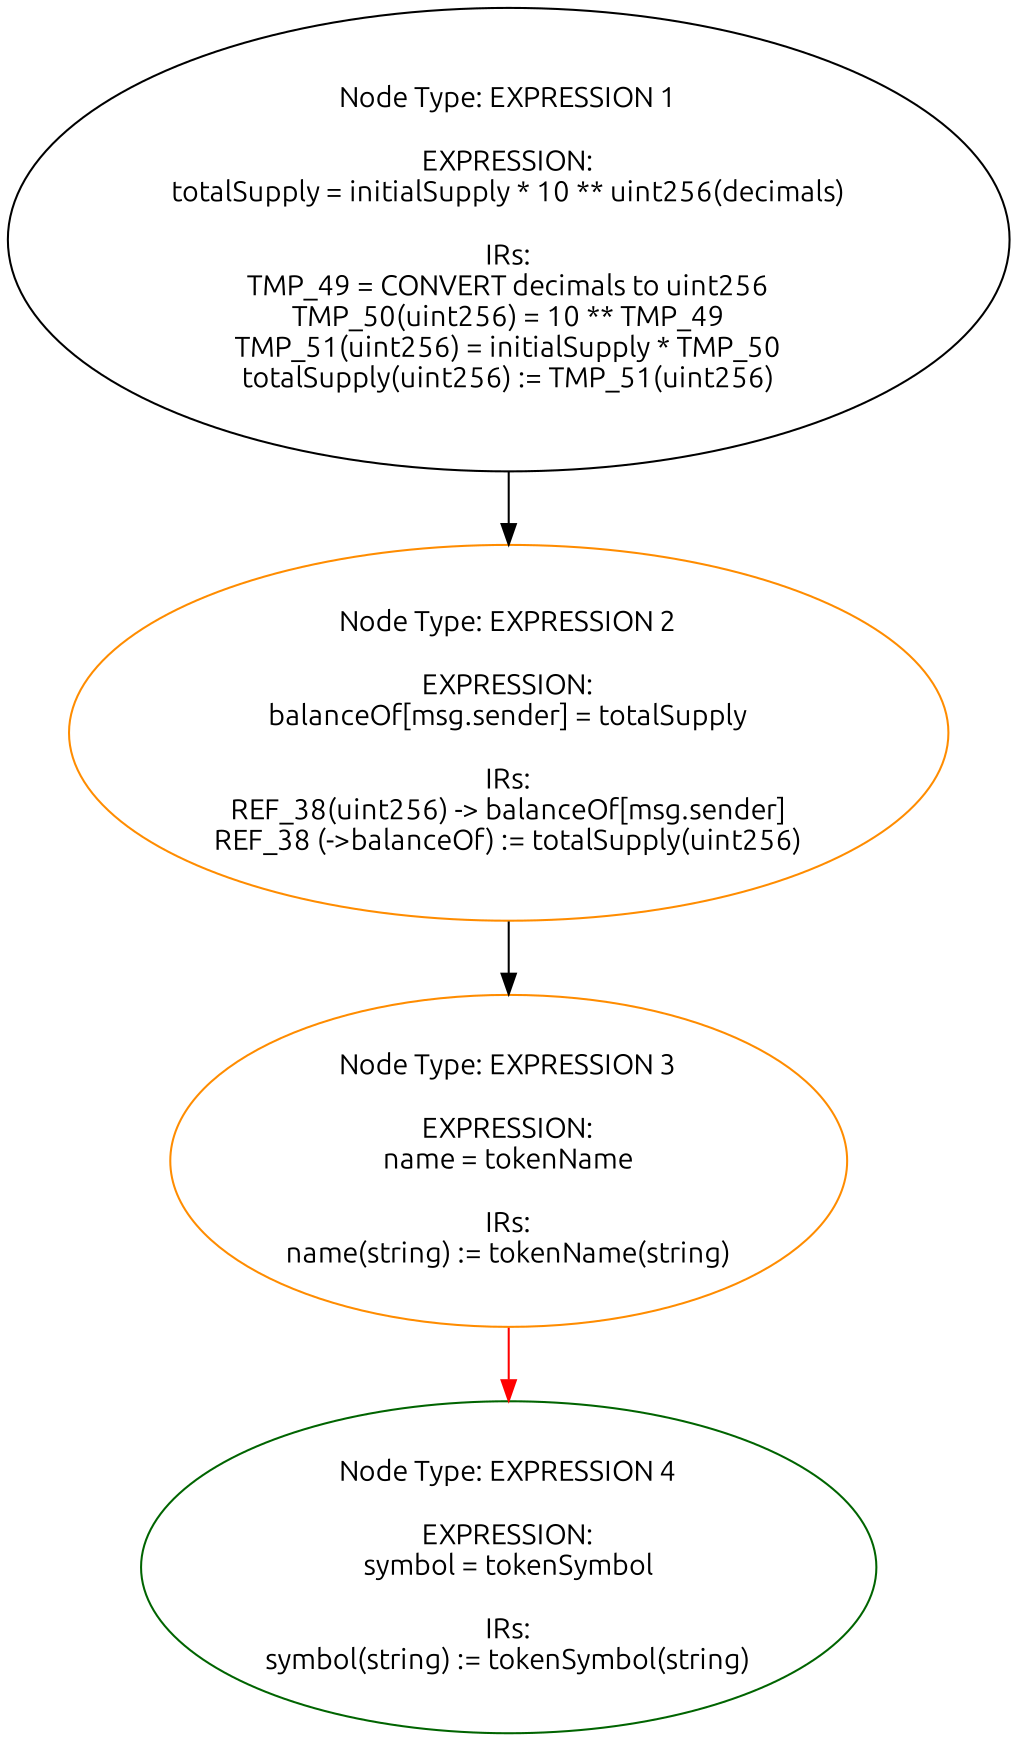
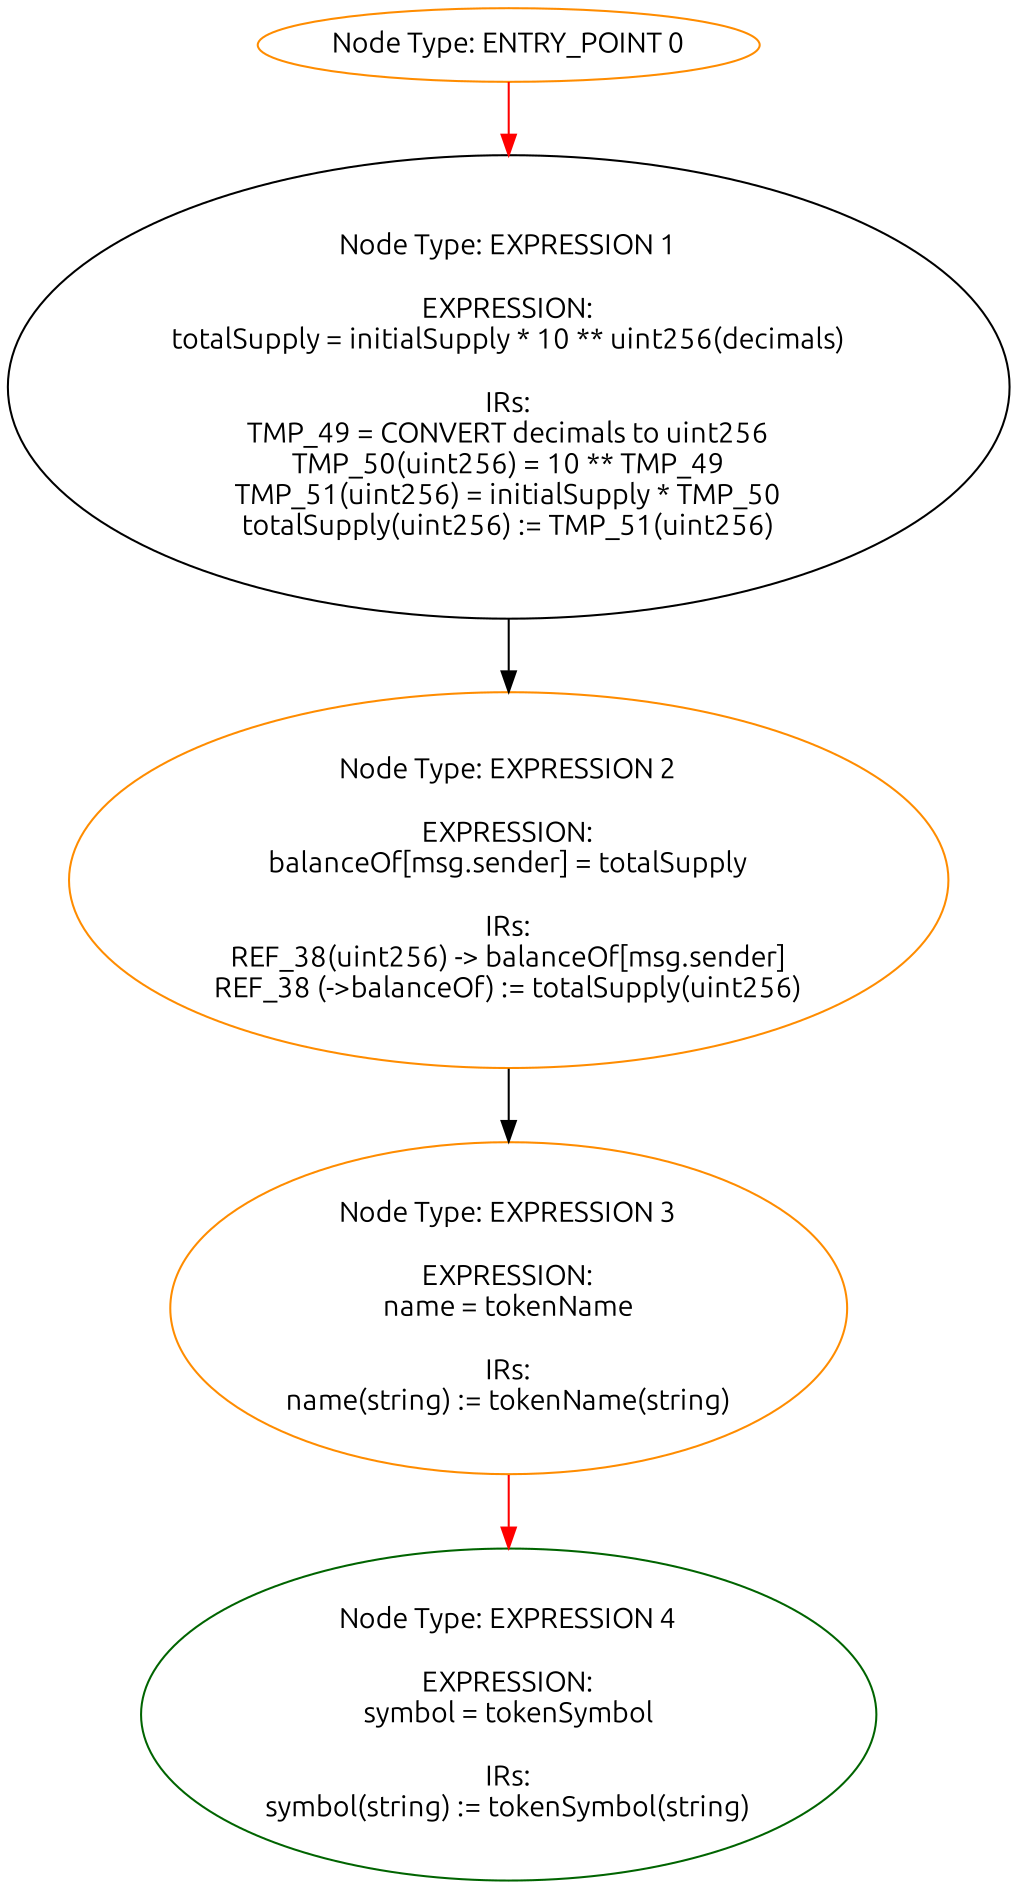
  digraph {
    fontname=Ubuntu
    node [color=darkorange fontname=Ubuntu]
    edge [color=red fontname=Ubuntu]
+   n1 [label="Node Type: ENTRY_POINT 0\n"]
    n2 [label="Node Type: EXPRESSION 1\n\nEXPRESSION:\ntotalSupply = initialSupply * 10 ** uint256(decimals)\n\nIRs:\nTMP_49 = CONVERT decimals to uint256\nTMP_50(uint256) = 10 ** TMP_49\nTMP_51(uint256) = initialSupply * TMP_50\ntotalSupply(uint256) := TMP_51(uint256)" color=black]
    n3 [label="Node Type: EXPRESSION 2\n\nEXPRESSION:\nbalanceOf[msg.sender] = totalSupply\n\nIRs:\nREF_38(uint256) -> balanceOf[msg.sender]\nREF_38 (->balanceOf) := totalSupply(uint256)"]
    n4 [label="Node Type: EXPRESSION 3\n\nEXPRESSION:\nname = tokenName\n\nIRs:\nname(string) := tokenName(string)"]
    n5 [label="Node Type: EXPRESSION 4\n\nEXPRESSION:\nsymbol = tokenSymbol\n\nIRs:\nsymbol(string) := tokenSymbol(string)" color=darkgreen]
+   n1 -> n2
    n2 -> n3 [color=black]
    n3 -> n4 [color=black]
    n4 -> n5
  }
